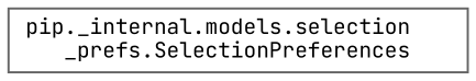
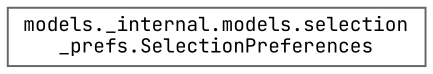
  digraph {
    rankdir=TB
    fontname="JetBrains Mono"
-   n1 [color=grey40 fillcolor=white fontname="JetBrains Mono" fontsize=10 height=0.2 label="pip._internal.models.selection\l_prefs.SelectionPreferences" shape=box style=filled width=0.4]
+   n1 [color=grey40 fillcolor=white fontname="JetBrains Mono" fontsize=10 height=0.2 label="models._internal.models.selection\l_prefs.SelectionPreferences" shape=box style=filled width=0.4]
  }
